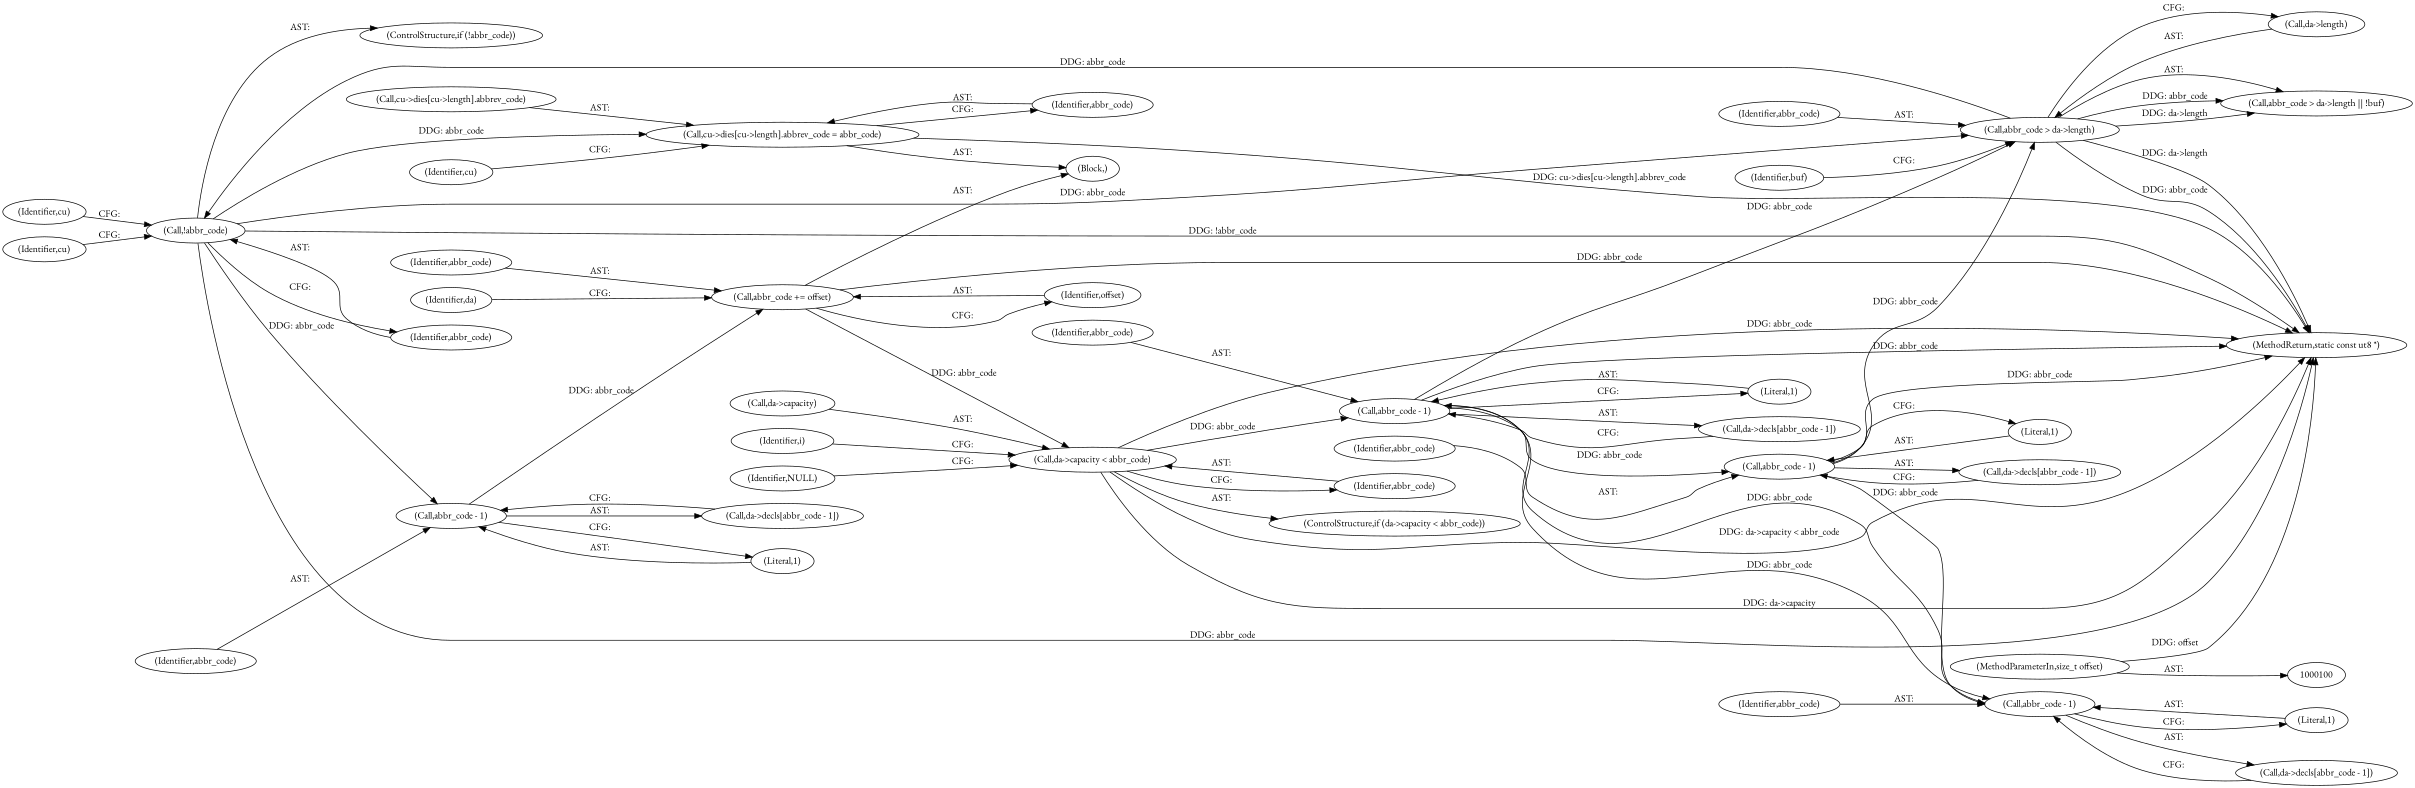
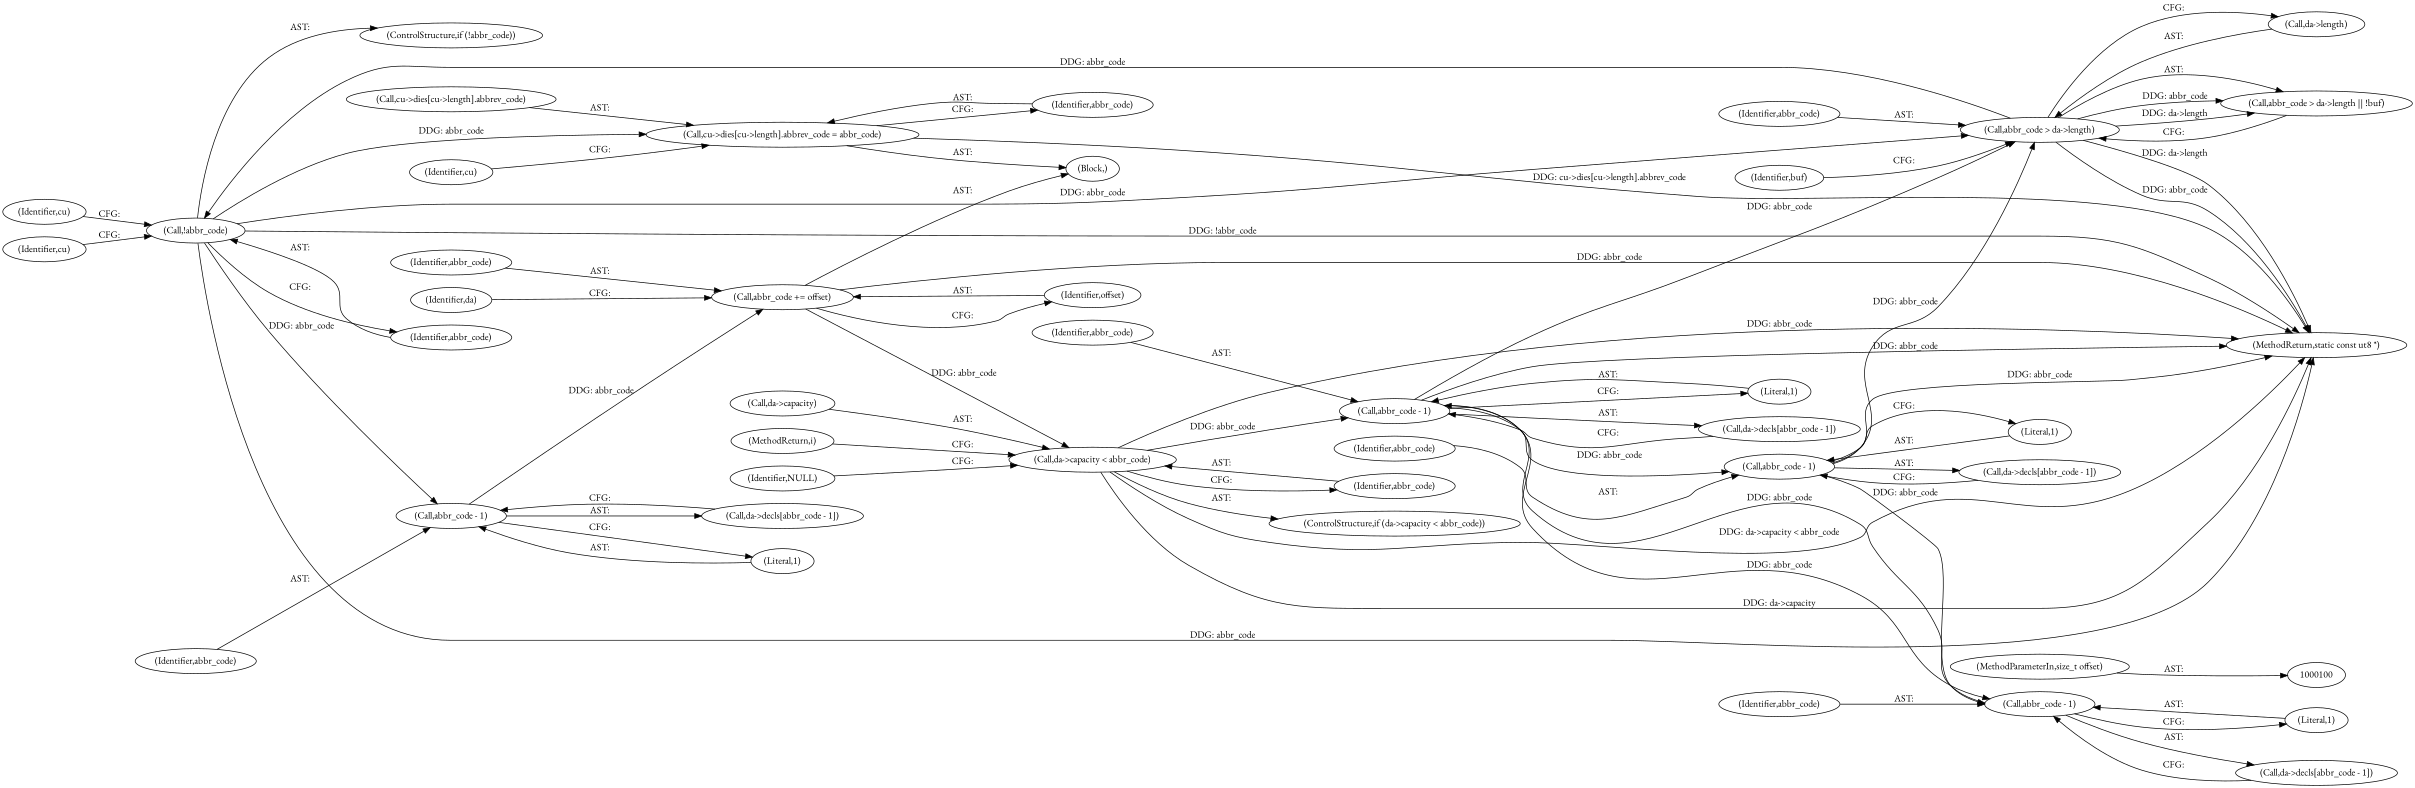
  digraph {
    fontname="EB Garamond"
    rankdir=LR
    node [fontname="EB Garamond"]
    edge [fontname="EB Garamond"]
    n1 [label="(Call,cu->dies[cu->length].abbrev_code = abbr_code)"]
    n2 [label="(MethodReturn,static const ut8 *)"]
    n3 [label="(Identifier,abbr_code)"]
    n4 [label="(Block,)"]
    n5 [label="(Call,!abbr_code)"]
    n6 [label="(Call,abbr_code > da->length)"]
    n7 [label="(Call,abbr_code - 1)"]
    n8 [label="(ControlStructure,if (!abbr_code))"]
    n9 [label="(Identifier,abbr_code)"]
    n10 [label="(Call,da->length)"]
    n11 [label="(Call,abbr_code > da->length || !buf)"]
    n12 [label="(Call,abbr_code += offset)"]
    n13 [label="(Literal,1)"]
    n14 [label="(Call,da->decls[abbr_code - 1])"]
    n15 [label="(Call,abbr_code - 1)"]
    n16 [label="(Call,abbr_code - 1)"]
    n17 [label="(Call,abbr_code - 1)"]
    n18 [label="(Call,da->decls[abbr_code - 1])"]
    n19 [label="(Literal,1)"]
    n20 [label="(Literal,1)"]
    n21 [label="(Call,da->decls[abbr_code - 1])"]
    n22 [label="(Call,da->decls[abbr_code - 1])"]
    n23 [label="(Literal,1)"]
    n24 [label="(Call,da->capacity < abbr_code)"]
    n25 [label="(ControlStructure,if (da->capacity < abbr_code))"]
    n26 [label="(Identifier,abbr_code)"]
    n27 [label="(Identifier,offset)"]
    n28 [label="(MethodParameterIn,size_t offset)"]
    1000100
    n30 [label="(Identifier,abbr_code)"]
    n31 [label="(Identifier,abbr_code)"]
    n32 [label="(Identifier,NULL)"]
    n33 [label="(Identifier,abbr_code)"]
    n34 [label="(Identifier,abbr_code)"]
    n35 [label="(Identifier,buf)"]
    n36 [label="(Identifier,abbr_code)"]
    n37 [label="(Identifier,da)"]
    n38 [label="(Identifier,cu)"]
    n39 [label="(Identifier,abbr_code)"]
    n40 [label="(Identifier,cu)"]
    n41 [label="(Call,da->capacity)"]
-   n42 [label="(Identifier,i)"]
+   n42 [label="(MethodReturn,i)"]
    n43 [label="(Identifier,cu)"]
    n44 [label="(Call,cu->dies[cu->length].abbrev_code)"]
    n1 -> n2 [label="DDG: cu->dies[cu->length].abbrev_code"]
    n1 -> n3 [label="CFG: "]
    n1 -> n4 [label="AST: "]
    n3 -> n1 [label="AST: "]
    n5 -> n1 [label="DDG: abbr_code"]
    n5 -> n2 [label="DDG: !abbr_code"]
    n5 -> n2 [label="DDG: abbr_code"]
    n5 -> n6 [label="DDG: abbr_code"]
    n5 -> n7 [label="DDG: abbr_code"]
    n5 -> n8 [label="AST: "]
    n5 -> n9 [label="CFG: "]
    n6 -> n2 [label="DDG: abbr_code"]
    n6 -> n2 [label="DDG: da->length"]
    n6 -> n5 [label="DDG: abbr_code"]
    n6 -> n10 [label="CFG: "]
    n6 -> n11 [label="AST: "]
    n6 -> n11 [label="DDG: abbr_code"]
    n6 -> n11 [label="DDG: da->length"]
    n7 -> n12 [label="DDG: abbr_code"]
    n7 -> n13 [label="CFG: "]
    n7 -> n14 [label="AST: "]
    n9 -> n5 [label="AST: "]
    n10 -> n6 [label="AST: "]
+   n11 -> n6 [label="CFG: "]
    n12 -> n2 [label="DDG: abbr_code"]
    n12 -> n4 [label="AST: "]
    n12 -> n24 [label="DDG: abbr_code"]
    n12 -> n27 [label="CFG: "]
    n13 -> n7 [label="AST: "]
    n14 -> n7 [label="CFG: "]
    n15 -> n2 [label="DDG: abbr_code"]
    n15 -> n6 [label="DDG: abbr_code"]
    n15 -> n16 [label="DDG: abbr_code"]
    n15 -> n17 [label="DDG: abbr_code"]
    n15 -> n18 [label="AST: "]
    n15 -> n19 [label="CFG: "]
    n16 -> n15 [label="DDG: abbr_code"]
    n16 -> n20 [label="CFG: "]
    n16 -> n21 [label="AST: "]
    n17 -> n2 [label="DDG: abbr_code"]
    n17 -> n6 [label="DDG: abbr_code"]
    n17 -> n16 [label="DDG: abbr_code"]
    n17 -> n22 [label="AST: "]
    n17 -> n23 [label="CFG: "]
    n18 -> n15 [label="CFG: "]
    n19 -> n15 [label="AST: "]
    n20 -> n16 [label="AST: "]
    n21 -> n16 [label="CFG: "]
    n22 -> n17 [label="CFG: "]
    n23 -> n17 [label="AST: "]
    n24 -> n2 [label="DDG: da->capacity"]
    n24 -> n2 [label="DDG: abbr_code"]
    n24 -> n2 [label="DDG: da->capacity < abbr_code"]
    n24 -> n15 [label="DDG: abbr_code"]
    n24 -> n25 [label="AST: "]
    n24 -> n26 [label="CFG: "]
    n26 -> n24 [label="AST: "]
    n27 -> n12 [label="AST: "]
-   n28 -> n2 [label="DDG: offset"]
    n28 -> 1000100 [label="AST: "]
    n30 -> n15 [label="AST: "]
    n31 -> n17 [label="AST: "]
    n32 -> n24 [label="CFG: "]
    n33 -> n12 [label="AST: "]
    n34 -> n6 [label="AST: "]
    n35 -> n6 [label="CFG: "]
    n36 -> n7 [label="AST: "]
    n37 -> n12 [label="CFG: "]
    n38 -> n5 [label="CFG: "]
    n39 -> n16 [label="AST: "]
    n40 -> n1 [label="CFG: "]
    n41 -> n24 [label="AST: "]
    n42 -> n24 [label="CFG: "]
    n43 -> n5 [label="CFG: "]
    n44 -> n1 [label="AST: "]
  }
